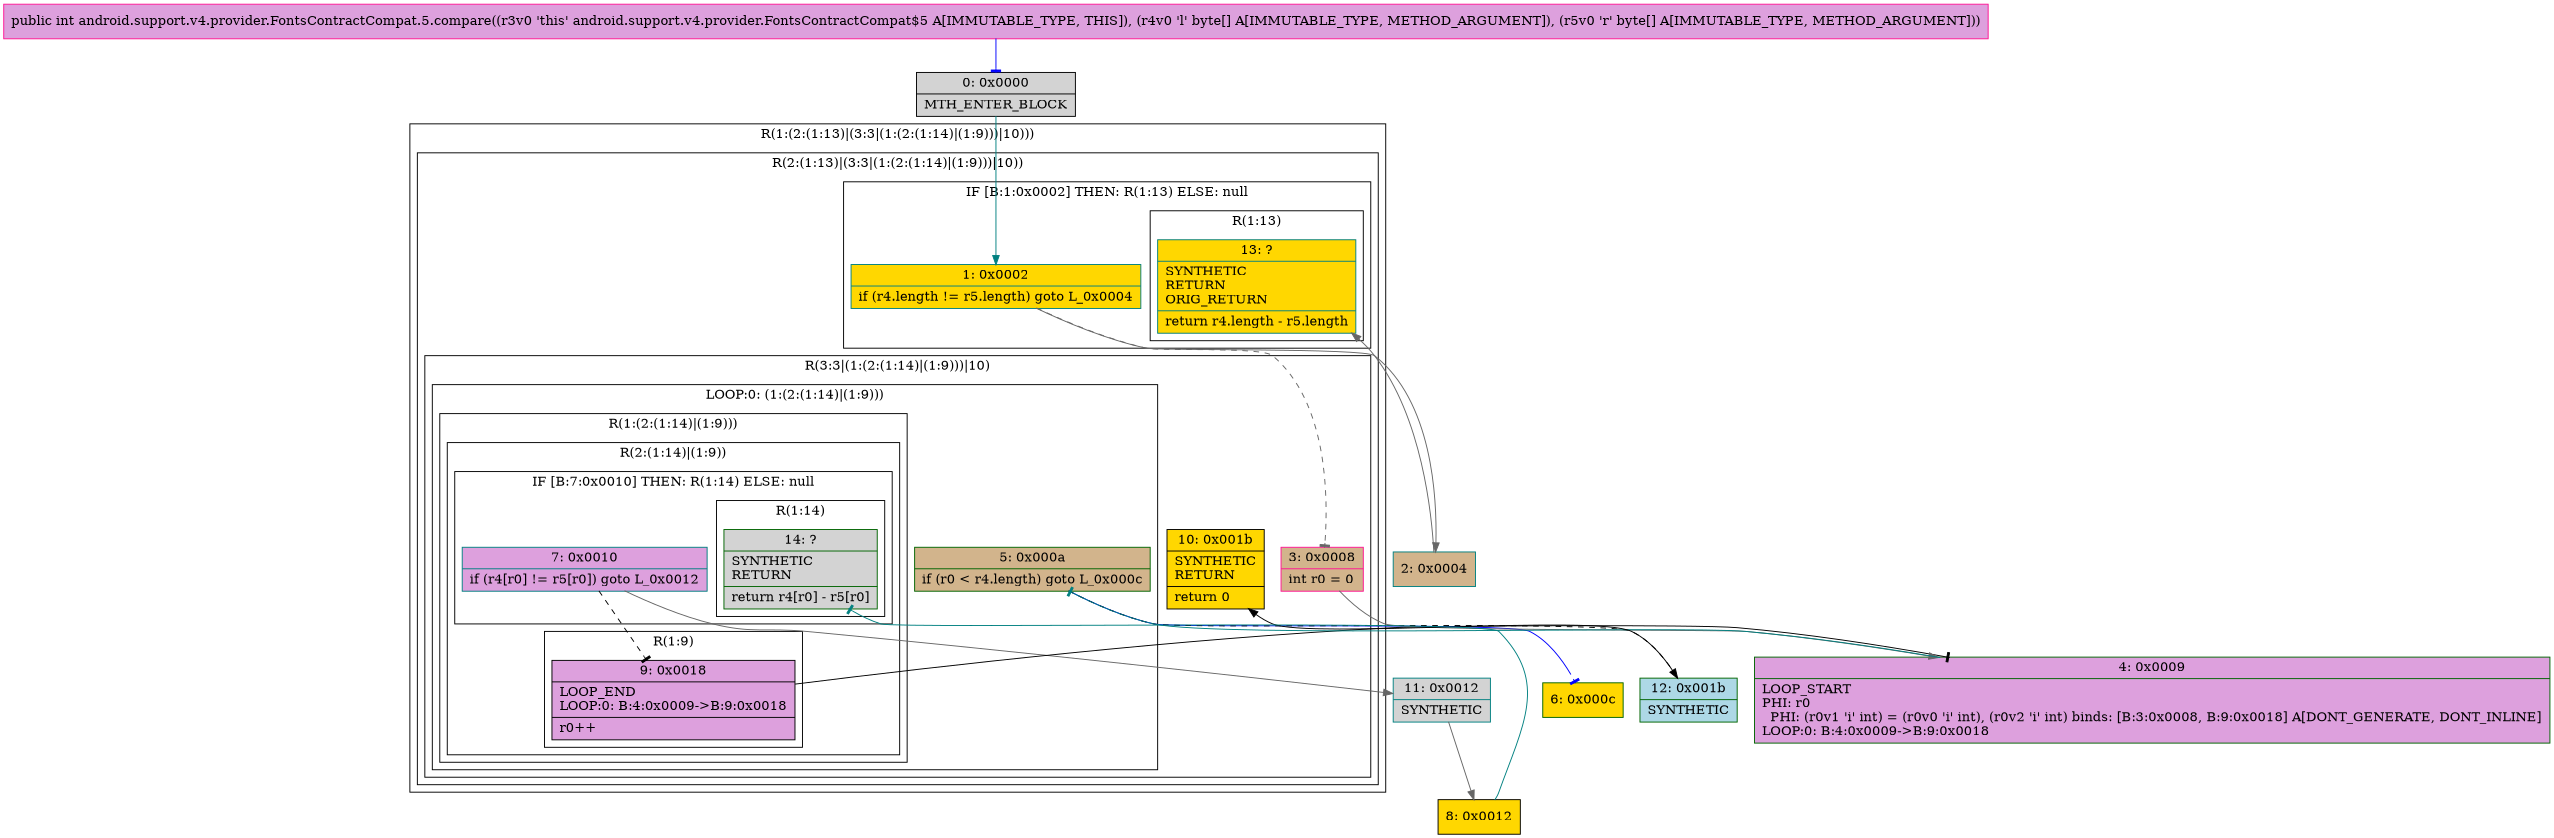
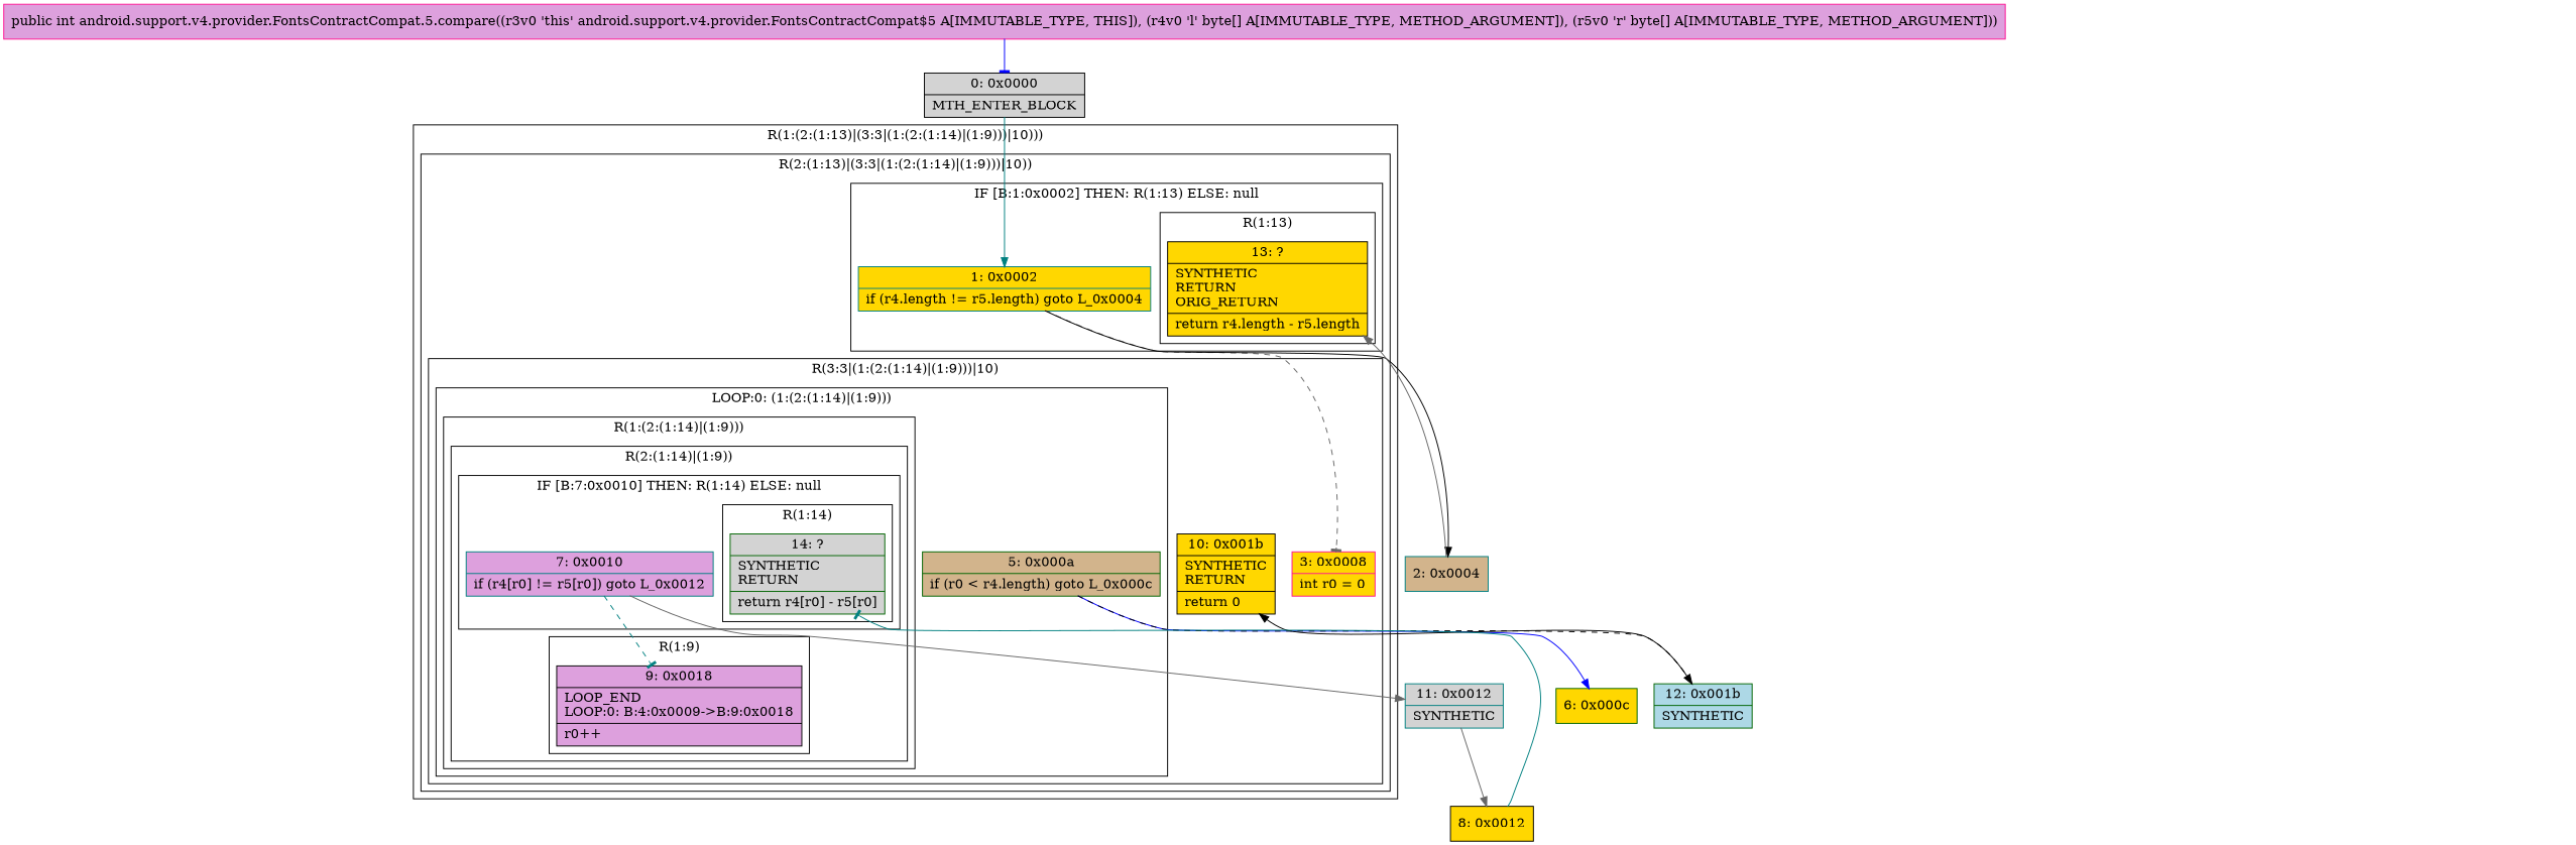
  digraph {
    node [color=teal fillcolor=gold shape=record style=filled]
    edge [arrowhead=normal color=gray40]
-   n1 [label="{13\:\ ?|SYNTHETIC\lRETURN\lORIG_RETURN\l|return r4.length \- r5.length\l}"]
+   n1 [color=black label="{13\:\ ?|SYNTHETIC\lRETURN\lORIG_RETURN\l|return r4.length \- r5.length\l}"]
    n2 [label="{1\:\ 0x0002|if (r4.length != r5.length) goto L_0x0004\l}"]
    n3 [color=darkgreen fillcolor=lightgrey label="{14\:\ ?|SYNTHETIC\lRETURN\l|return r4[r0] \- r5[r0]\l}"]
    n4 [fillcolor=plum label="{7\:\ 0x0010|if (r4[r0] != r5[r0]) goto L_0x0012\l}"]
    n5 [color=black fillcolor=plum label="{9\:\ 0x0018|LOOP_END\lLOOP:0: B:4:0x0009\-\>B:9:0x0018\l|r0++\l}"]
    n6 [color=darkgreen fillcolor=tan label="{5\:\ 0x000a|if (r0 \< r4.length) goto L_0x000c\l}"]
-   n7 [color=deeppink fillcolor=tan label="{3\:\ 0x0008|int r0 = 0\l}"]
+   n7 [color=deeppink label="{3\:\ 0x0008|int r0 = 0\l}"]
    n8 [color=black label="{10\:\ 0x001b|SYNTHETIC\lRETURN\l|return 0\l}"]
    n9 [fillcolor=tan label="{2\:\ 0x0004}"]
    n10 [fillcolor=lightgrey label="{11\:\ 0x0012|SYNTHETIC\l}"]
-   n11 [color=darkgreen fillcolor=plum label="{4\:\ 0x0009|LOOP_START\lPHI: r0 \l  PHI: (r0v1 'i' int) = (r0v0 'i' int), (r0v2 'i' int) binds: [B:3:0x0008, B:9:0x0018] A[DONT_GENERATE, DONT_INLINE]\lLOOP:0: B:4:0x0009\-\>B:9:0x0018\l}"]
    n12 [color=darkgreen label="{6\:\ 0x000c}"]
    n13 [color=darkgreen fillcolor=lightblue label="{12\:\ 0x001b|SYNTHETIC\l}"]
    n14 [color=black label="{8\:\ 0x0012}"]
    n15 [color=black fillcolor=lightgrey label="{0\:\ 0x0000|MTH_ENTER_BLOCK\l}"]
    n16 [color=deeppink fillcolor=plum label="{public int android.support.v4.provider.FontsContractCompat.5.compare((r3v0 'this' android.support.v4.provider.FontsContractCompat$5 A[IMMUTABLE_TYPE, THIS]), (r4v0 'l' byte[] A[IMMUTABLE_TYPE, METHOD_ARGUMENT]), (r5v0 'r' byte[] A[IMMUTABLE_TYPE, METHOD_ARGUMENT])) }"]
    subgraph cluster_1 {
      label="R(1:(2:(1:13)|(3:3|(1:(2:(1:14)|(1:9)))|10)))"
      subgraph cluster_2 {
        label="R(2:(1:13)|(3:3|(1:(2:(1:14)|(1:9)))|10))"
        subgraph cluster_3 {
          label="IF [B:1:0x0002] THEN: R(1:13) ELSE: null"
          n2
          subgraph cluster_4 {
            label="R(1:13)"
            n1
          }
        }
        subgraph cluster_5 {
          label="R(3:3|(1:(2:(1:14)|(1:9)))|10)"
          n7
          n8
          subgraph cluster_6 {
            label="LOOP:0: (1:(2:(1:14)|(1:9)))"
            n6
            subgraph cluster_7 {
              label="R(1:(2:(1:14)|(1:9)))"
              subgraph cluster_8 {
                label="R(2:(1:14)|(1:9))"
                subgraph cluster_9 {
                  label="IF [B:7:0x0010] THEN: R(1:14) ELSE: null"
                  n4
                  subgraph cluster_10 {
                    label="R(1:14)"
                    n3
                  }
                }
                subgraph cluster_11 {
                  label="R(1:9)"
                  n5
                }
              }
            }
          }
        }
      }
    }
    n2 -> n7 [arrowhead=tee style=dashed]
-   n2 -> n9
-   n4 -> n5 [arrowhead=tee color=black style=dashed]
+   n2 -> n9 [color=black]
+   n4 -> n5 [arrowhead=tee color=teal style=dashed]
    n4 -> n10
-   n5 -> n11 [arrowhead=tee color=black]
-   n6 -> n12 [arrowhead=tee color=blue]
+   n6 -> n12 [color=blue]
    n6 -> n13 [color=black style=dashed]
-   n7 -> n11
    n9 -> n1
    n10 -> n14
-   n11 -> n6 [arrowhead=tee color=teal]
    n13 -> n8 [color=black]
    n14 -> n3 [arrowhead=tee color=teal]
    n15 -> n2 [color=teal]
    n16 -> n15 [arrowhead=tee color=blue]
  }
